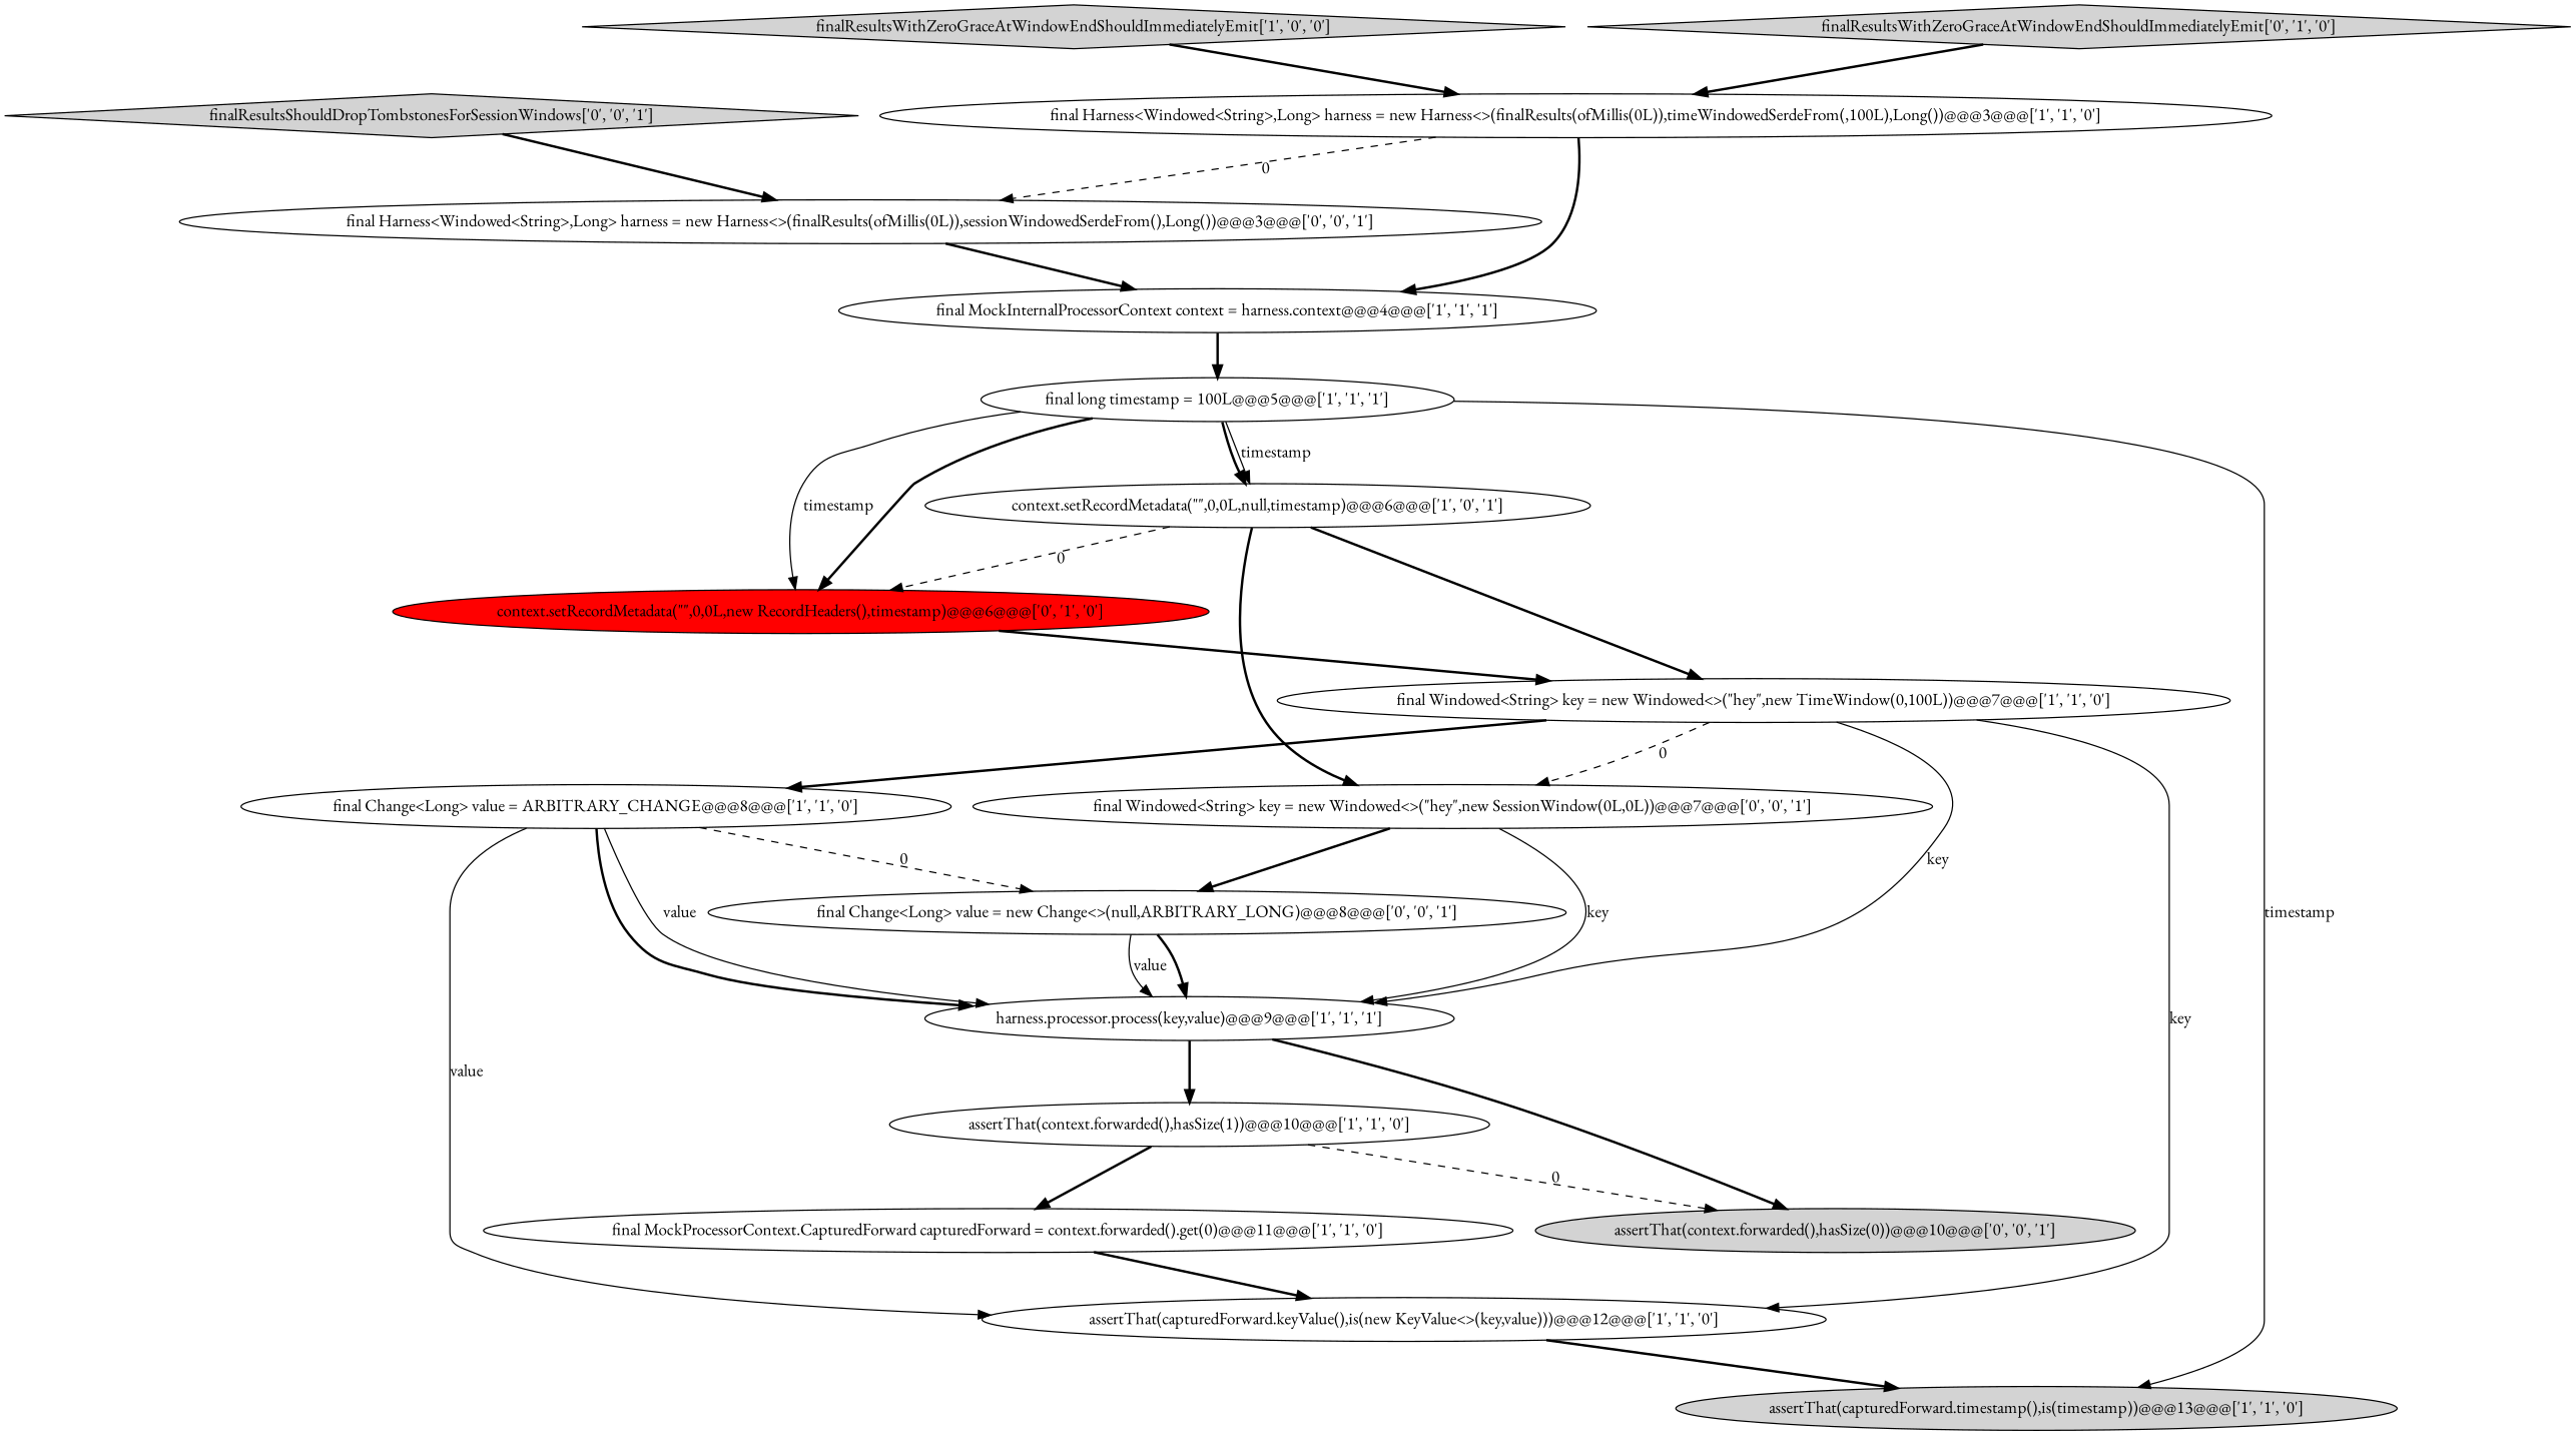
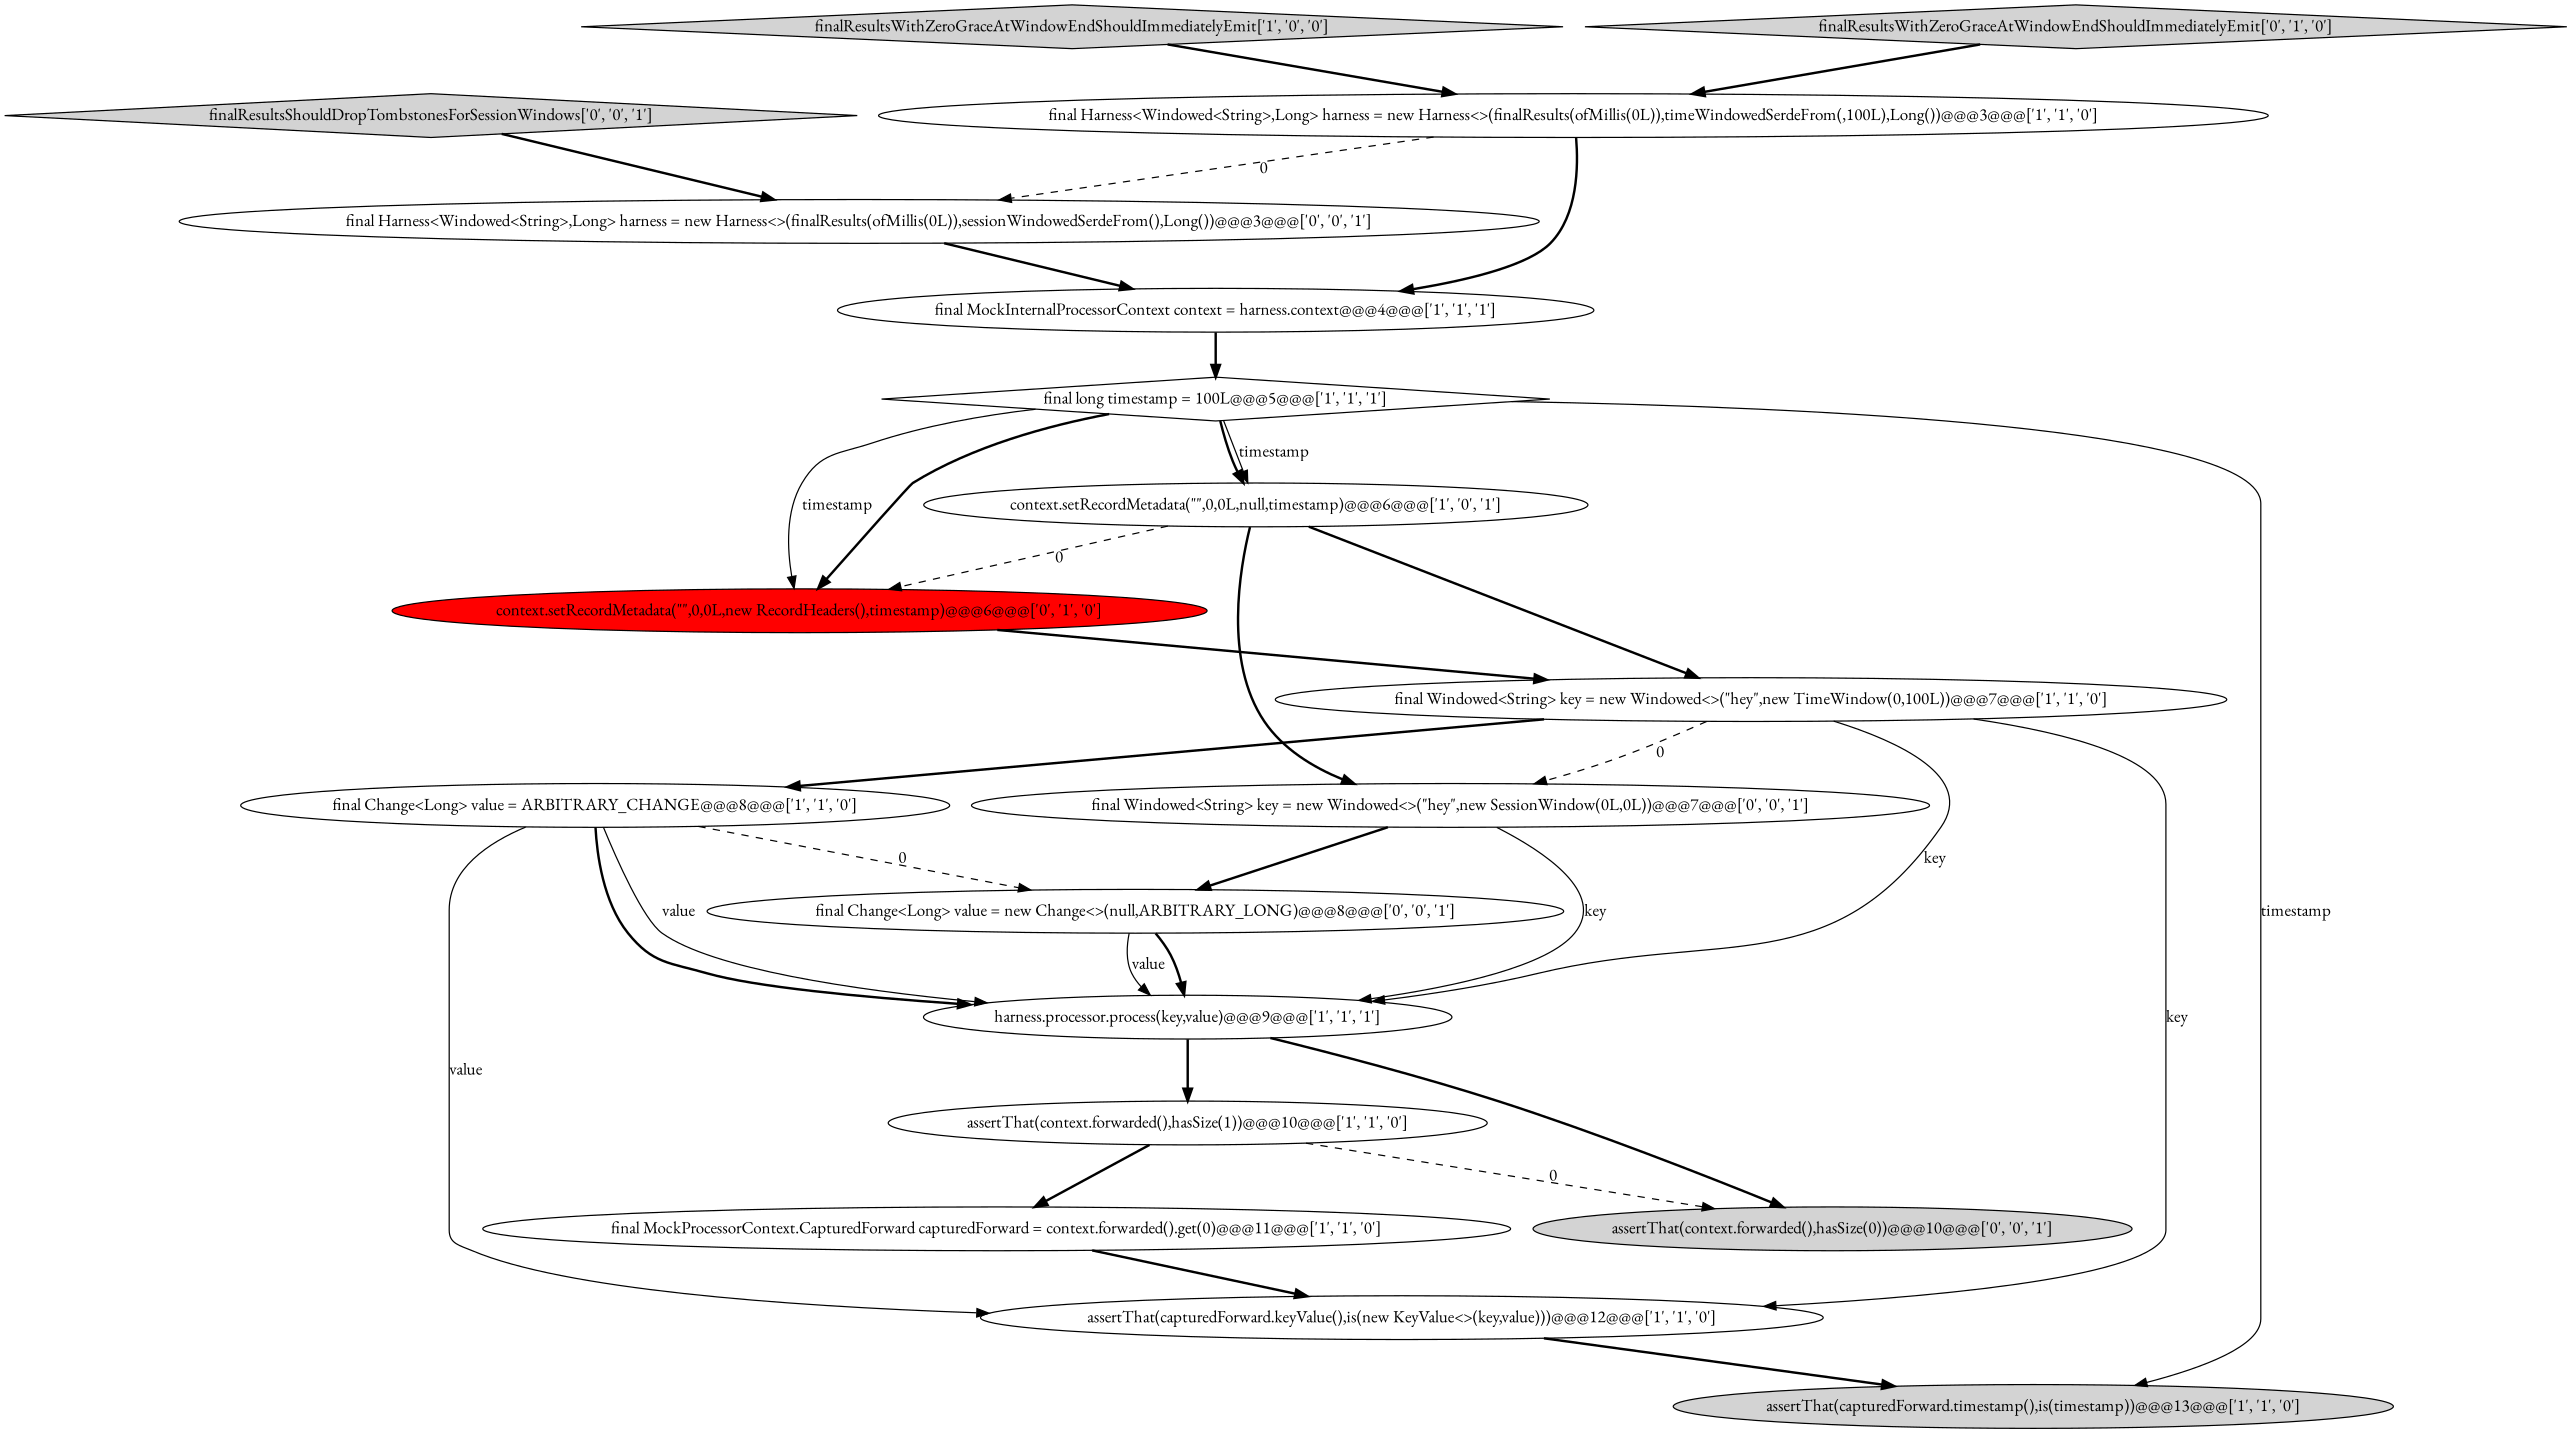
  digraph {
    fontname="EB Garamond"
    node [fillcolor=white shape=ellipse style=filled fontname="EB Garamond"]
    edge [style=bold fontname="EB Garamond"]
    n1 [label="final Change<Long> value = new Change<>(null,ARBITRARY_LONG)@@@8@@@['0', '0', '1']"]
    n2 [label="harness.processor.process(key,value)@@@9@@@['1', '1', '1']"]
    n3 [label="final Windowed<String> key = new Windowed<>(\"hey\",new SessionWindow(0L,0L))@@@7@@@['0', '0', '1']"]
    n4 [label="assertThat(context.forwarded(),hasSize(1))@@@10@@@['1', '1', '0']"]
    n5 [fillcolor=lightgray label="assertThat(context.forwarded(),hasSize(0))@@@10@@@['0', '0', '1']"]
    n6 [label="final Change<Long> value = ARBITRARY_CHANGE@@@8@@@['1', '1', '0']"]
    n7 [label="assertThat(capturedForward.keyValue(),is(new KeyValue<>(key,value)))@@@12@@@['1', '1', '0']"]
    n8 [fillcolor=lightgray label="assertThat(capturedForward.timestamp(),is(timestamp))@@@13@@@['1', '1', '0']"]
    n9 [label="final Windowed<String> key = new Windowed<>(\"hey\",new TimeWindow(0,100L))@@@7@@@['1', '1', '0']"]
    n10 [fillcolor=red label="context.setRecordMetadata(\"\",0,0L,new RecordHeaders(),timestamp)@@@6@@@['0', '1', '0']"]
    n11 [label="final MockProcessorContext.CapturedForward capturedForward = context.forwarded().get(0)@@@11@@@['1', '1', '0']"]
    n12 [label="context.setRecordMetadata(\"\",0,0L,null,timestamp)@@@6@@@['1', '0', '1']"]
    n13 [fillcolor=lightgray label="finalResultsShouldDropTombstonesForSessionWindows['0', '0', '1']" shape=diamond]
    n14 [label="final Harness<Windowed<String>,Long> harness = new Harness<>(finalResults(ofMillis(0L)),sessionWindowedSerdeFrom(),Long())@@@3@@@['0', '0', '1']"]
    n15 [label="final MockInternalProcessorContext context = harness.context@@@4@@@['1', '1', '1']"]
    n16 [label="final Harness<Windowed<String>,Long> harness = new Harness<>(finalResults(ofMillis(0L)),timeWindowedSerdeFrom(,100L),Long())@@@3@@@['1', '1', '0']"]
    n17 [fillcolor=lightgray label="finalResultsWithZeroGraceAtWindowEndShouldImmediatelyEmit['1', '0', '0']" shape=diamond]
    n18 [fillcolor=lightgray label="finalResultsWithZeroGraceAtWindowEndShouldImmediatelyEmit['0', '1', '0']" shape=diamond]
-   n19 [label="final long timestamp = 100L@@@5@@@['1', '1', '1']"]
+   n19 [label="final long timestamp = 100L@@@5@@@['1', '1', '1']" shape=diamond]
    n1 -> n2
    n1 -> n2 [label=value style=solid]
    n2 -> n4
    n2 -> n5
    n3 -> n1
    n3 -> n2 [label=key style=solid]
    n4 -> n5 [label=0 style=dashed]
    n4 -> n11
    n6 -> n1 [label=0 style=dashed]
    n6 -> n2 [label=value style=solid]
    n6 -> n2
    n6 -> n7 [label=value style=solid]
    n7 -> n8
    n9 -> n2 [label=key style=solid]
    n9 -> n3 [label=0 style=dashed]
    n9 -> n6
    n9 -> n7 [label=key style=solid]
    n10 -> n9
    n11 -> n7
    n12 -> n3
    n12 -> n9
    n12 -> n10 [label=0 style=dashed]
    n13 -> n14
    n14 -> n15
    n15 -> n19
    n16 -> n14 [label=0 style=dashed]
    n16 -> n15
    n17 -> n16
    n18 -> n16
    n19 -> n8 [label=timestamp style=solid]
    n19 -> n10 [label=timestamp style=solid]
    n19 -> n10
    n19 -> n12 [label=timestamp style=solid]
    n19 -> n12
  }
